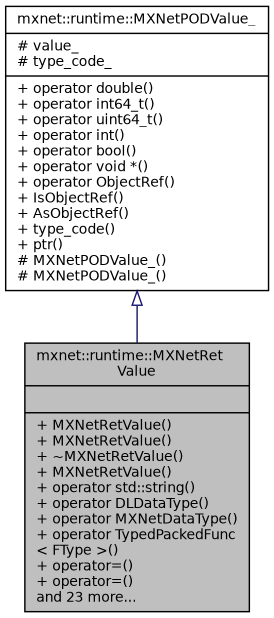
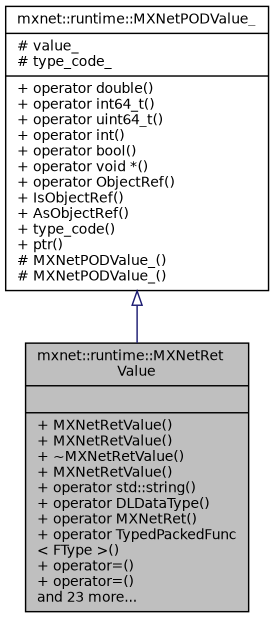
  digraph {
    node [color=black fontname=Helvetica fontsize=10 shape=record style=filled]
-   n1 [fillcolor=grey75 fontcolor=black height=0.2 label="{mxnet::runtime::MXNetRet\lValue\n||+ MXNetRetValue()\l+ MXNetRetValue()\l+ ~MXNetRetValue()\l+ MXNetRetValue()\l+ operator std::string()\l+ operator DLDataType()\l+ operator MXNetDataType()\l+ operator TypedPackedFunc\l\< FType \>()\l+ operator=()\l+ operator=()\land 23 more...\l}" width=0.4]
+   n1 [fillcolor=grey75 fontcolor=black height=0.2 label="{mxnet::runtime::MXNetRet\lValue\n||+ MXNetRetValue()\l+ MXNetRetValue()\l+ ~MXNetRetValue()\l+ MXNetRetValue()\l+ operator std::string()\l+ operator DLDataType()\l+ operator MXNetRet()\l+ operator TypedPackedFunc\l\< FType \>()\l+ operator=()\l+ operator=()\land 23 more...\l}" width=0.4]
    n2 [fillcolor=white height=0.2 label="{mxnet::runtime::MXNetPODValue_\n|# value_\l# type_code_\l|+ operator double()\l+ operator int64_t()\l+ operator uint64_t()\l+ operator int()\l+ operator bool()\l+ operator void *()\l+ operator ObjectRef()\l+ IsObjectRef()\l+ AsObjectRef()\l+ type_code()\l+ ptr()\l# MXNetPODValue_()\l# MXNetPODValue_()\l}" width=0.4]
    n2 -> n1 [arrowtail=onormal color=midnightblue dir=back fontname=Helvetica fontsize=10 labelfontname=Helvetica labelfontsize=10 style=solid]
  }
